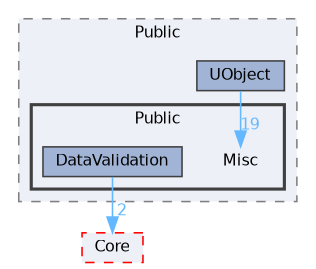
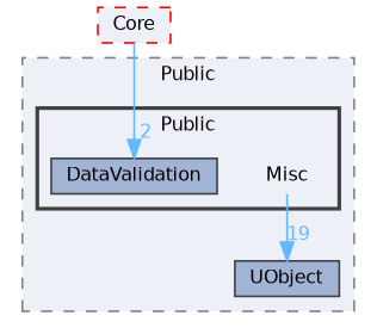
  digraph {
    compound=true
    node [fontname=Helvetica fontsize=10 shape=box color=grey25 fillcolor="#a2b4d6" style=filled]
    edge [color=steelblue1 fontcolor=steelblue1 fontname=Helvetica fontsize=10 labeldistance=1.5 labelfontname=Helvetica labelfontsize=10]
    n1 [height=0.2 label=Misc shape=plaintext width=0.4 color="" fillcolor="" style=""]
    n2 [height=0.2 label=DataValidation width=0.4]
    n3 [height=0.2 label=UObject width=0.4]
    n4 [color=red fillcolor="#edf0f7" height=0.2 label=Core style="filled,dashed" width=0.4]
    subgraph cluster_1 {
      bgcolor="#edf0f7"
      fontname=Helvetica
      fontsize=10
      label=Public
      pencolor=grey50
      style="filled,dashed"
      n3
      subgraph cluster_2 {
        bgcolor="#edf0f7"
        fontname=Helvetica
        fontsize=10
        label=Public
        pencolor=grey25
        style="filled,bold"
        n1
        n2
      }
    }
-   n3 -> n1 [headlabel=19]
-   n2 -> n4 [headlabel=2]
+   n1 -> n3 [headlabel=19]
+   n4 -> n2 [headlabel=2]
  }
